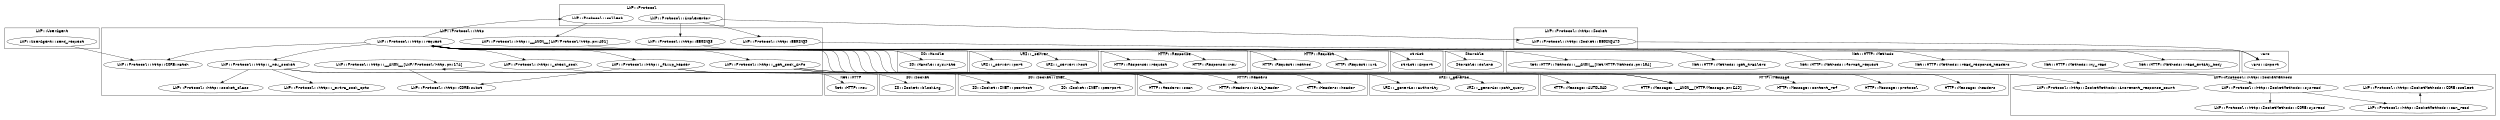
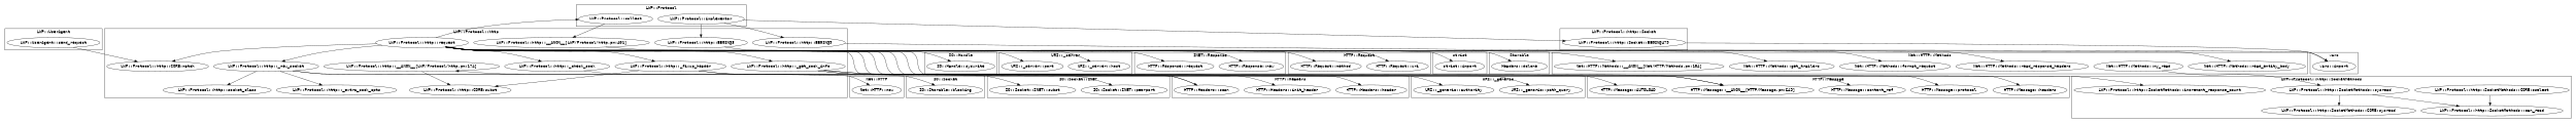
  digraph {
    fontname="DejaVu Sans Mono"
    node [fontname="DejaVu Sans Mono"]
    edge [fontname="DejaVu Sans Mono"]
-   "Storable::dclone"
+   "Storable::dclone" [label="Headers::dclone"]
    "IO::Socket::INET::peerport"
-   "IO::Socket::INET::peerhost"
+   "IO::Socket::INET::peerhost" [label="IO::Socket::INET::subst"]
    "vars::import"
    "IO::Handle::syswrite"
    "LWP::UserAgent::send_request"
    "URI::_generic::path_query"
    "URI::_generic::authority"
    "URI::_server::host"
    "URI::_server::port"
    "HTTP::Response::new"
    "HTTP::Response::request"
    "LWP::Protocol::collect"
    "LWP::Protocol::implementor"
    "LWP::Protocol::http::Socket::BEGIN@479"
    "HTTP::Headers::header"
    "HTTP::Headers::scan"
    "HTTP::Headers::init_header"
    "HTTP::Message::content_ref"
    "HTTP::Message::AUTOLOAD"
    "HTTP::Message::protocol"
    "HTTP::Message::headers"
    "HTTP::Message::__ANON__[HTTP/Message.pm:649]"
    "strict::import"
    "HTTP::Request::uri"
    "HTTP::Request::method"
    "Net::HTTP::new"
    "LWP::Protocol::http::SocketMethods::CORE:sselect"
    "LWP::Protocol::http::SocketMethods::sysread"
    "LWP::Protocol::http::SocketMethods::CORE:sysread"
    "LWP::Protocol::http::SocketMethods::can_read"
    "LWP::Protocol::http::SocketMethods::increment_response_count"
-   "IO::Socket::blocking"
+   "IO::Socket::blocking" [label="IO::Storable::blocking"]
    "LWP::Protocol::http::_check_sock"
    "LWP::Protocol::http::_extra_sock_opts"
    "LWP::Protocol::http::__ANON__[LWP/Protocol/http.pm:401]"
    "LWP::Protocol::http::_new_socket"
    "LWP::Protocol::http::CORE:subst"
    "LWP::Protocol::http::request"
    "LWP::Protocol::http::__ANON__[LWP/Protocol/http.pm:174]"
    "LWP::Protocol::http::_fixup_header"
    "LWP::Protocol::http::BEGIN@3"
    "LWP::Protocol::http::BEGIN@9"
    "LWP::Protocol::http::_get_sock_info"
    "LWP::Protocol::http::CORE:match"
    "LWP::Protocol::http::socket_class"
    "Net::HTTP::Methods::read_entity_body"
    "Net::HTTP::Methods::my_read"
    "Net::HTTP::Methods::read_response_headers"
    "Net::HTTP::Methods::format_request"
    "Net::HTTP::Methods::get_trailers"
    "Net::HTTP::Methods::__ANON__[Net/HTTP/Methods.pm:104]"
    subgraph cluster_1 {
      label=Storable
      "Storable::dclone"
    }
    subgraph cluster_2 {
      label="IO::Socket::INET"
      "IO::Socket::INET::peerport"
      "IO::Socket::INET::peerhost"
    }
    subgraph cluster_3 {
      label=vars
      "vars::import"
    }
    subgraph cluster_4 {
      label="IO::Handle"
      "IO::Handle::syswrite"
    }
    subgraph cluster_5 {
      label="LWP::UserAgent"
      "LWP::UserAgent::send_request"
    }
    subgraph cluster_6 {
      label="URI::_generic"
      "URI::_generic::path_query"
      "URI::_generic::authority"
    }
    subgraph cluster_7 {
      label="URI::_server"
      "URI::_server::host"
      "URI::_server::port"
    }
    subgraph cluster_8 {
-     label="HTTP::Response"
+     label="INET::Response"
      "HTTP::Response::new"
      "HTTP::Response::request"
    }
    subgraph cluster_9 {
      label="LWP::Protocol"
      "LWP::Protocol::collect"
      "LWP::Protocol::implementor"
    }
    subgraph cluster_10 {
      label="LWP::Protocol::http::Socket"
      "LWP::Protocol::http::Socket::BEGIN@479"
    }
    subgraph cluster_11 {
      label="HTTP::Headers"
      "HTTP::Headers::header"
      "HTTP::Headers::scan"
      "HTTP::Headers::init_header"
    }
    subgraph cluster_12 {
      label="HTTP::Message"
      "HTTP::Message::content_ref"
      "HTTP::Message::AUTOLOAD"
      "HTTP::Message::protocol"
      "HTTP::Message::headers"
      "HTTP::Message::__ANON__[HTTP/Message.pm:649]"
    }
    subgraph cluster_13 {
      label="strict"
      "strict::import"
    }
    subgraph cluster_14 {
      label="HTTP::Request"
      "HTTP::Request::uri"
      "HTTP::Request::method"
    }
    subgraph cluster_15 {
      label="Net::HTTP"
      "Net::HTTP::new"
    }
    subgraph cluster_16 {
      label="LWP::Protocol::http::SocketMethods"
      "LWP::Protocol::http::SocketMethods::CORE:sselect"
      "LWP::Protocol::http::SocketMethods::sysread"
      "LWP::Protocol::http::SocketMethods::CORE:sysread"
      "LWP::Protocol::http::SocketMethods::can_read"
      "LWP::Protocol::http::SocketMethods::increment_response_count"
    }
    subgraph cluster_17 {
      label="IO::Socket"
      "IO::Socket::blocking"
    }
    subgraph cluster_18 {
      label="LWP::Protocol::http"
      "LWP::Protocol::http::_check_sock"
      "LWP::Protocol::http::_extra_sock_opts"
      "LWP::Protocol::http::__ANON__[LWP/Protocol/http.pm:401]"
      "LWP::Protocol::http::_new_socket"
      "LWP::Protocol::http::CORE:subst"
      "LWP::Protocol::http::request"
      "LWP::Protocol::http::__ANON__[LWP/Protocol/http.pm:174]"
      "LWP::Protocol::http::_fixup_header"
      "LWP::Protocol::http::BEGIN@3"
      "LWP::Protocol::http::BEGIN@9"
      "LWP::Protocol::http::_get_sock_info"
      "LWP::Protocol::http::CORE:match"
      "LWP::Protocol::http::socket_class"
    }
    subgraph cluster_19 {
      label="Net::HTTP::Methods"
      "Net::HTTP::Methods::read_entity_body"
      "Net::HTTP::Methods::my_read"
      "Net::HTTP::Methods::read_response_headers"
      "Net::HTTP::Methods::format_request"
      "Net::HTTP::Methods::get_trailers"
      "Net::HTTP::Methods::__ANON__[Net/HTTP/Methods.pm:104]"
    }
    "LWP::UserAgent::send_request" -> "LWP::Protocol::http::CORE:match"
    "LWP::Protocol::collect" -> "LWP::Protocol::http::__ANON__[LWP/Protocol/http.pm:401]"
    "LWP::Protocol::implementor" -> "LWP::Protocol::http::Socket::BEGIN@479"
    "LWP::Protocol::implementor" -> "LWP::Protocol::http::BEGIN@3"
    "LWP::Protocol::implementor" -> "LWP::Protocol::http::BEGIN@9"
    "LWP::Protocol::http::Socket::BEGIN@479" -> "vars::import"
    "HTTP::Headers::scan" -> "LWP::Protocol::http::__ANON__[LWP/Protocol/http.pm:174]"
    "LWP::Protocol::http::SocketMethods::sysread" -> "LWP::Protocol::http::SocketMethods::CORE:sysread"
    "LWP::Protocol::http::SocketMethods::sysread" -> "LWP::Protocol::http::SocketMethods::can_read"
-   "LWP::Protocol::http::SocketMethods::can_read" -> "LWP::Protocol::http::SocketMethods::CORE:sselect"
+   "LWP::Protocol::http::SocketMethods::CORE:sselect" -> "LWP::Protocol::http::SocketMethods::can_read"
    "LWP::Protocol::http::_check_sock" -> "HTTP::Headers::scan"
    "LWP::Protocol::http::__ANON__[LWP/Protocol/http.pm:401]" -> "Net::HTTP::Methods::read_entity_body"
    "LWP::Protocol::http::_new_socket" -> "Net::HTTP::new"
    "LWP::Protocol::http::_new_socket" -> "IO::Socket::blocking"
    "LWP::Protocol::http::_new_socket" -> "LWP::Protocol::http::_extra_sock_opts"
    "LWP::Protocol::http::_new_socket" -> "LWP::Protocol::http::socket_class"
    "LWP::Protocol::http::request" -> "Storable::dclone"
    "LWP::Protocol::http::request" -> "IO::Handle::syswrite"
    "LWP::Protocol::http::request" -> "URI::_generic::path_query"
    "LWP::Protocol::http::request" -> "URI::_server::host"
    "LWP::Protocol::http::request" -> "URI::_server::port"
    "LWP::Protocol::http::request" -> "HTTP::Response::new"
    "LWP::Protocol::http::request" -> "HTTP::Response::request"
    "LWP::Protocol::http::request" -> "LWP::Protocol::collect"
    "LWP::Protocol::http::request" -> "HTTP::Headers::header"
    "LWP::Protocol::http::request" -> "HTTP::Message::content_ref"
    "LWP::Protocol::http::request" -> "HTTP::Message::protocol"
    "LWP::Protocol::http::request" -> "HTTP::Message::headers"
    "LWP::Protocol::http::request" -> "HTTP::Message::__ANON__[HTTP/Message.pm:649]"
    "LWP::Protocol::http::request" -> "HTTP::Request::uri"
    "LWP::Protocol::http::request" -> "HTTP::Request::method"
    "LWP::Protocol::http::request" -> "LWP::Protocol::http::SocketMethods::increment_response_count"
    "LWP::Protocol::http::request" -> "LWP::Protocol::http::_check_sock"
    "LWP::Protocol::http::request" -> "LWP::Protocol::http::_new_socket"
    "LWP::Protocol::http::request" -> "LWP::Protocol::http::_fixup_header"
    "LWP::Protocol::http::request" -> "LWP::Protocol::http::_get_sock_info"
    "LWP::Protocol::http::request" -> "LWP::Protocol::http::CORE:match"
    "LWP::Protocol::http::request" -> "Net::HTTP::Methods::read_response_headers"
-   "Net::HTTP::Methods::format_request" -> "LWP::Protocol::http::request"
+   "LWP::Protocol::http::request" -> "Net::HTTP::Methods::format_request"
    "LWP::Protocol::http::request" -> "Net::HTTP::Methods::get_trailers"
    "LWP::Protocol::http::request" -> "Net::HTTP::Methods::__ANON__[Net/HTTP/Methods.pm:104]"
    "LWP::Protocol::http::__ANON__[LWP/Protocol/http.pm:174]" -> "LWP::Protocol::http::CORE:subst"
    "LWP::Protocol::http::_fixup_header" -> "URI::_generic::authority"
    "LWP::Protocol::http::_fixup_header" -> "HTTP::Headers::init_header"
    "LWP::Protocol::http::_fixup_header" -> "LWP::Protocol::http::CORE:subst"
    "LWP::Protocol::http::BEGIN@3" -> "strict::import"
    "LWP::Protocol::http::BEGIN@9" -> "vars::import"
    "LWP::Protocol::http::_get_sock_info" -> "IO::Socket::INET::peerport"
    "LWP::Protocol::http::_get_sock_info" -> "IO::Socket::INET::peerhost"
    "LWP::Protocol::http::_get_sock_info" -> "HTTP::Message::AUTOLOAD"
    "LWP::Protocol::http::_get_sock_info" -> "HTTP::Message::__ANON__[HTTP/Message.pm:649]"
    "Net::HTTP::Methods::my_read" -> "LWP::Protocol::http::SocketMethods::sysread"
  }
